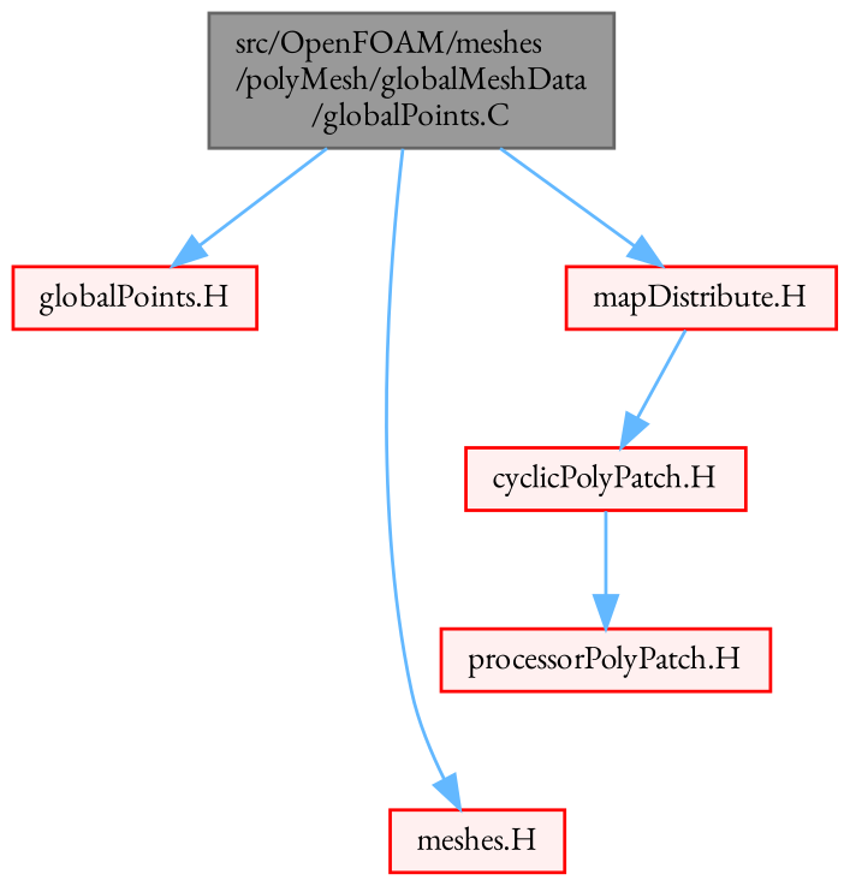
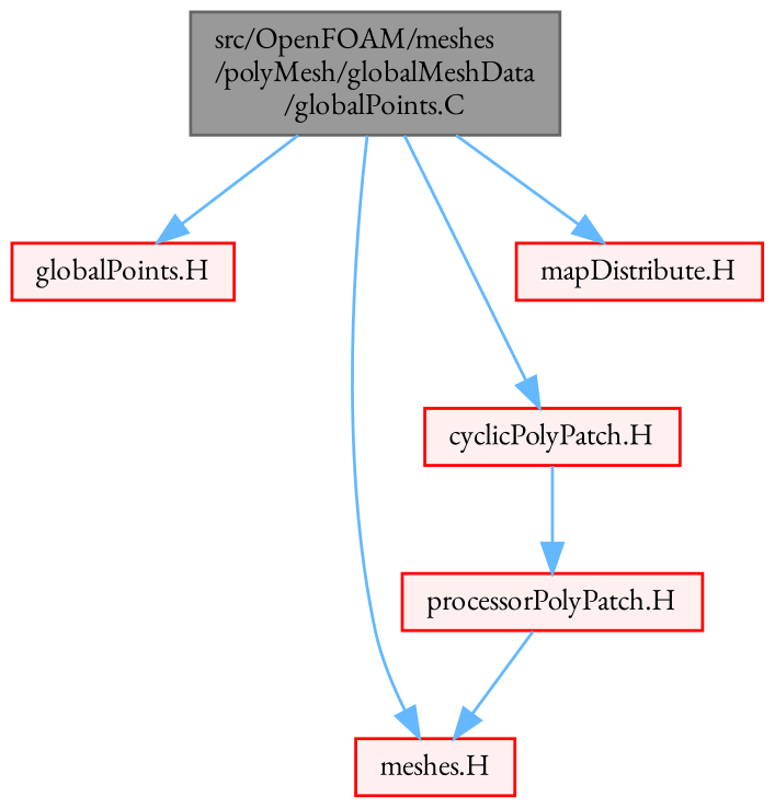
  digraph {
    fontname="EB Garamond"
    node [color=red fillcolor="#FFF0F0" fontname="EB Garamond" fontsize=10 shape=box style=filled]
    edge [color=steelblue1 fontname="EB Garamond" fontsize=10 labelfontname=Helvetica labelfontsize=10 style=solid]
    n1 [color=gray40 fillcolor=grey60 fontcolor=black height=0.2 label="src/OpenFOAM/meshes\l/polyMesh/globalMeshData\l/globalPoints.C" width=0.4]
    n2 [height=0.2 label="globalPoints.H" width=0.4]
    n3 [height=0.2 label="meshes.H" width=0.4]
    n4 [height=0.2 label="cyclicPolyPatch.H" width=0.4]
    n5 [height=0.2 label="mapDistribute.H" width=0.4]
    n6 [height=0.2 label="processorPolyPatch.H" width=0.4]
    n1 -> n2
    n1 -> n3
-   n5 -> n4
+   n1 -> n4
    n1 -> n5
    n4 -> n6
+   n6 -> n3
  }
